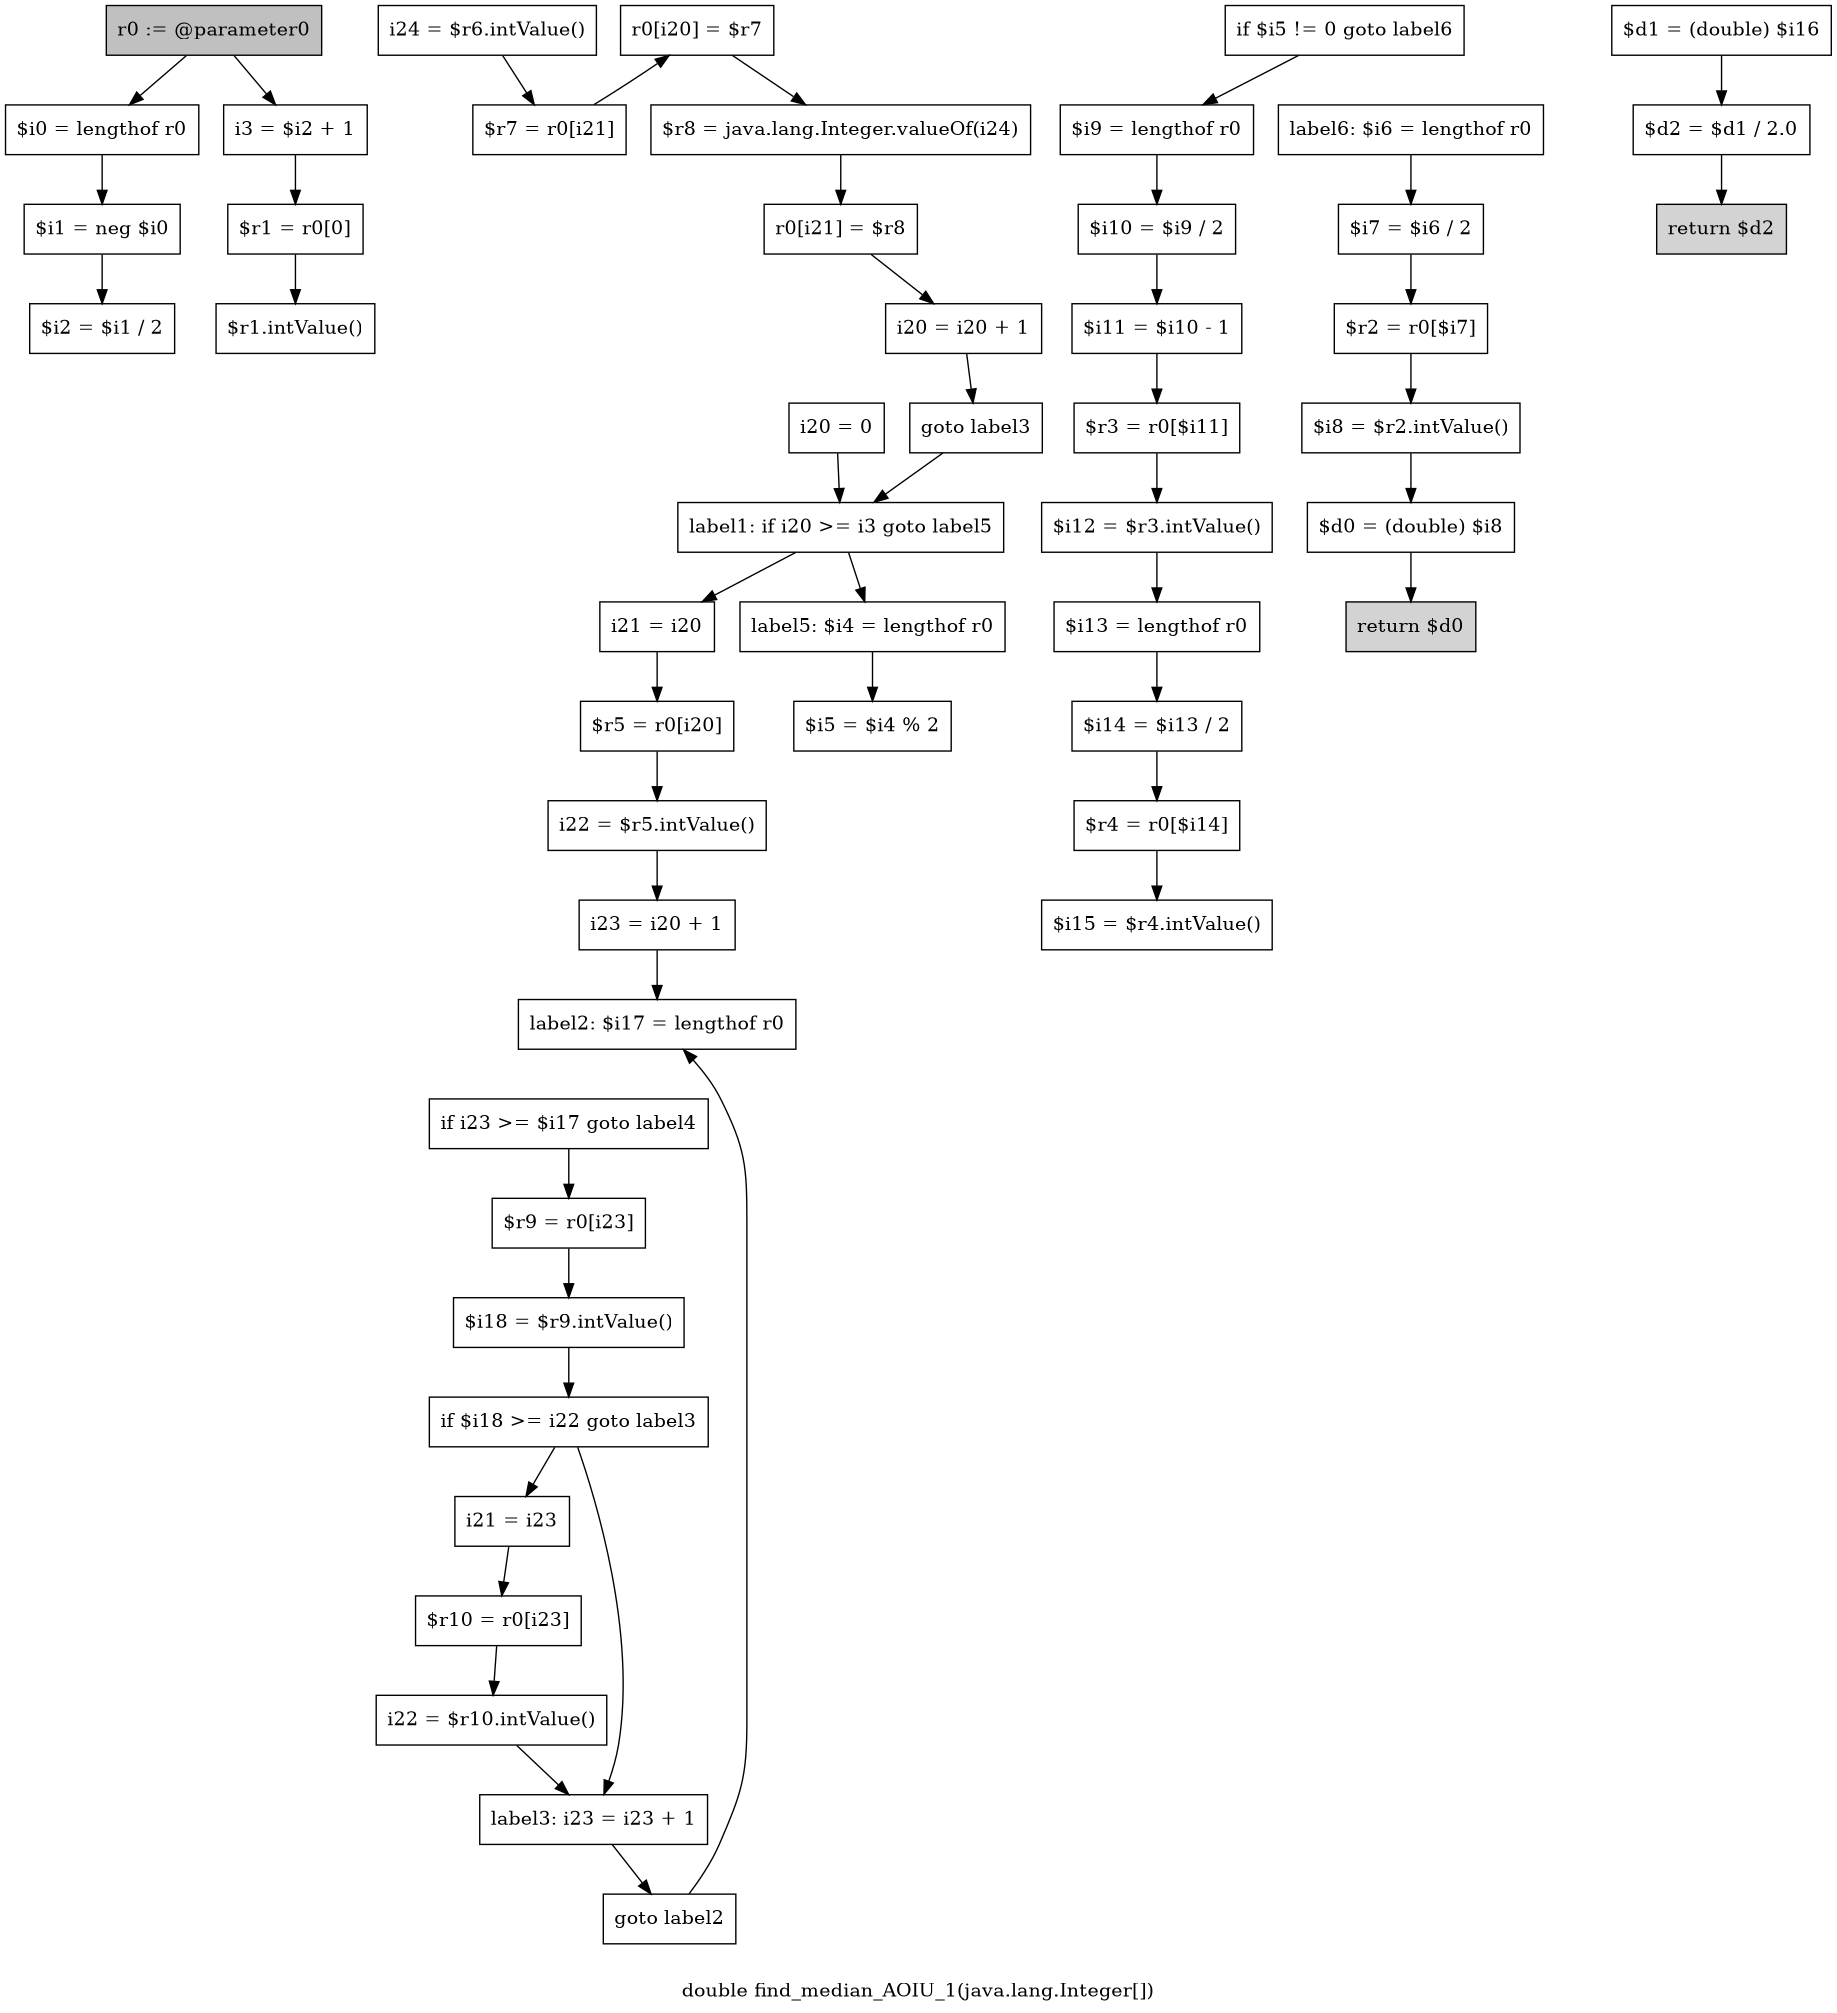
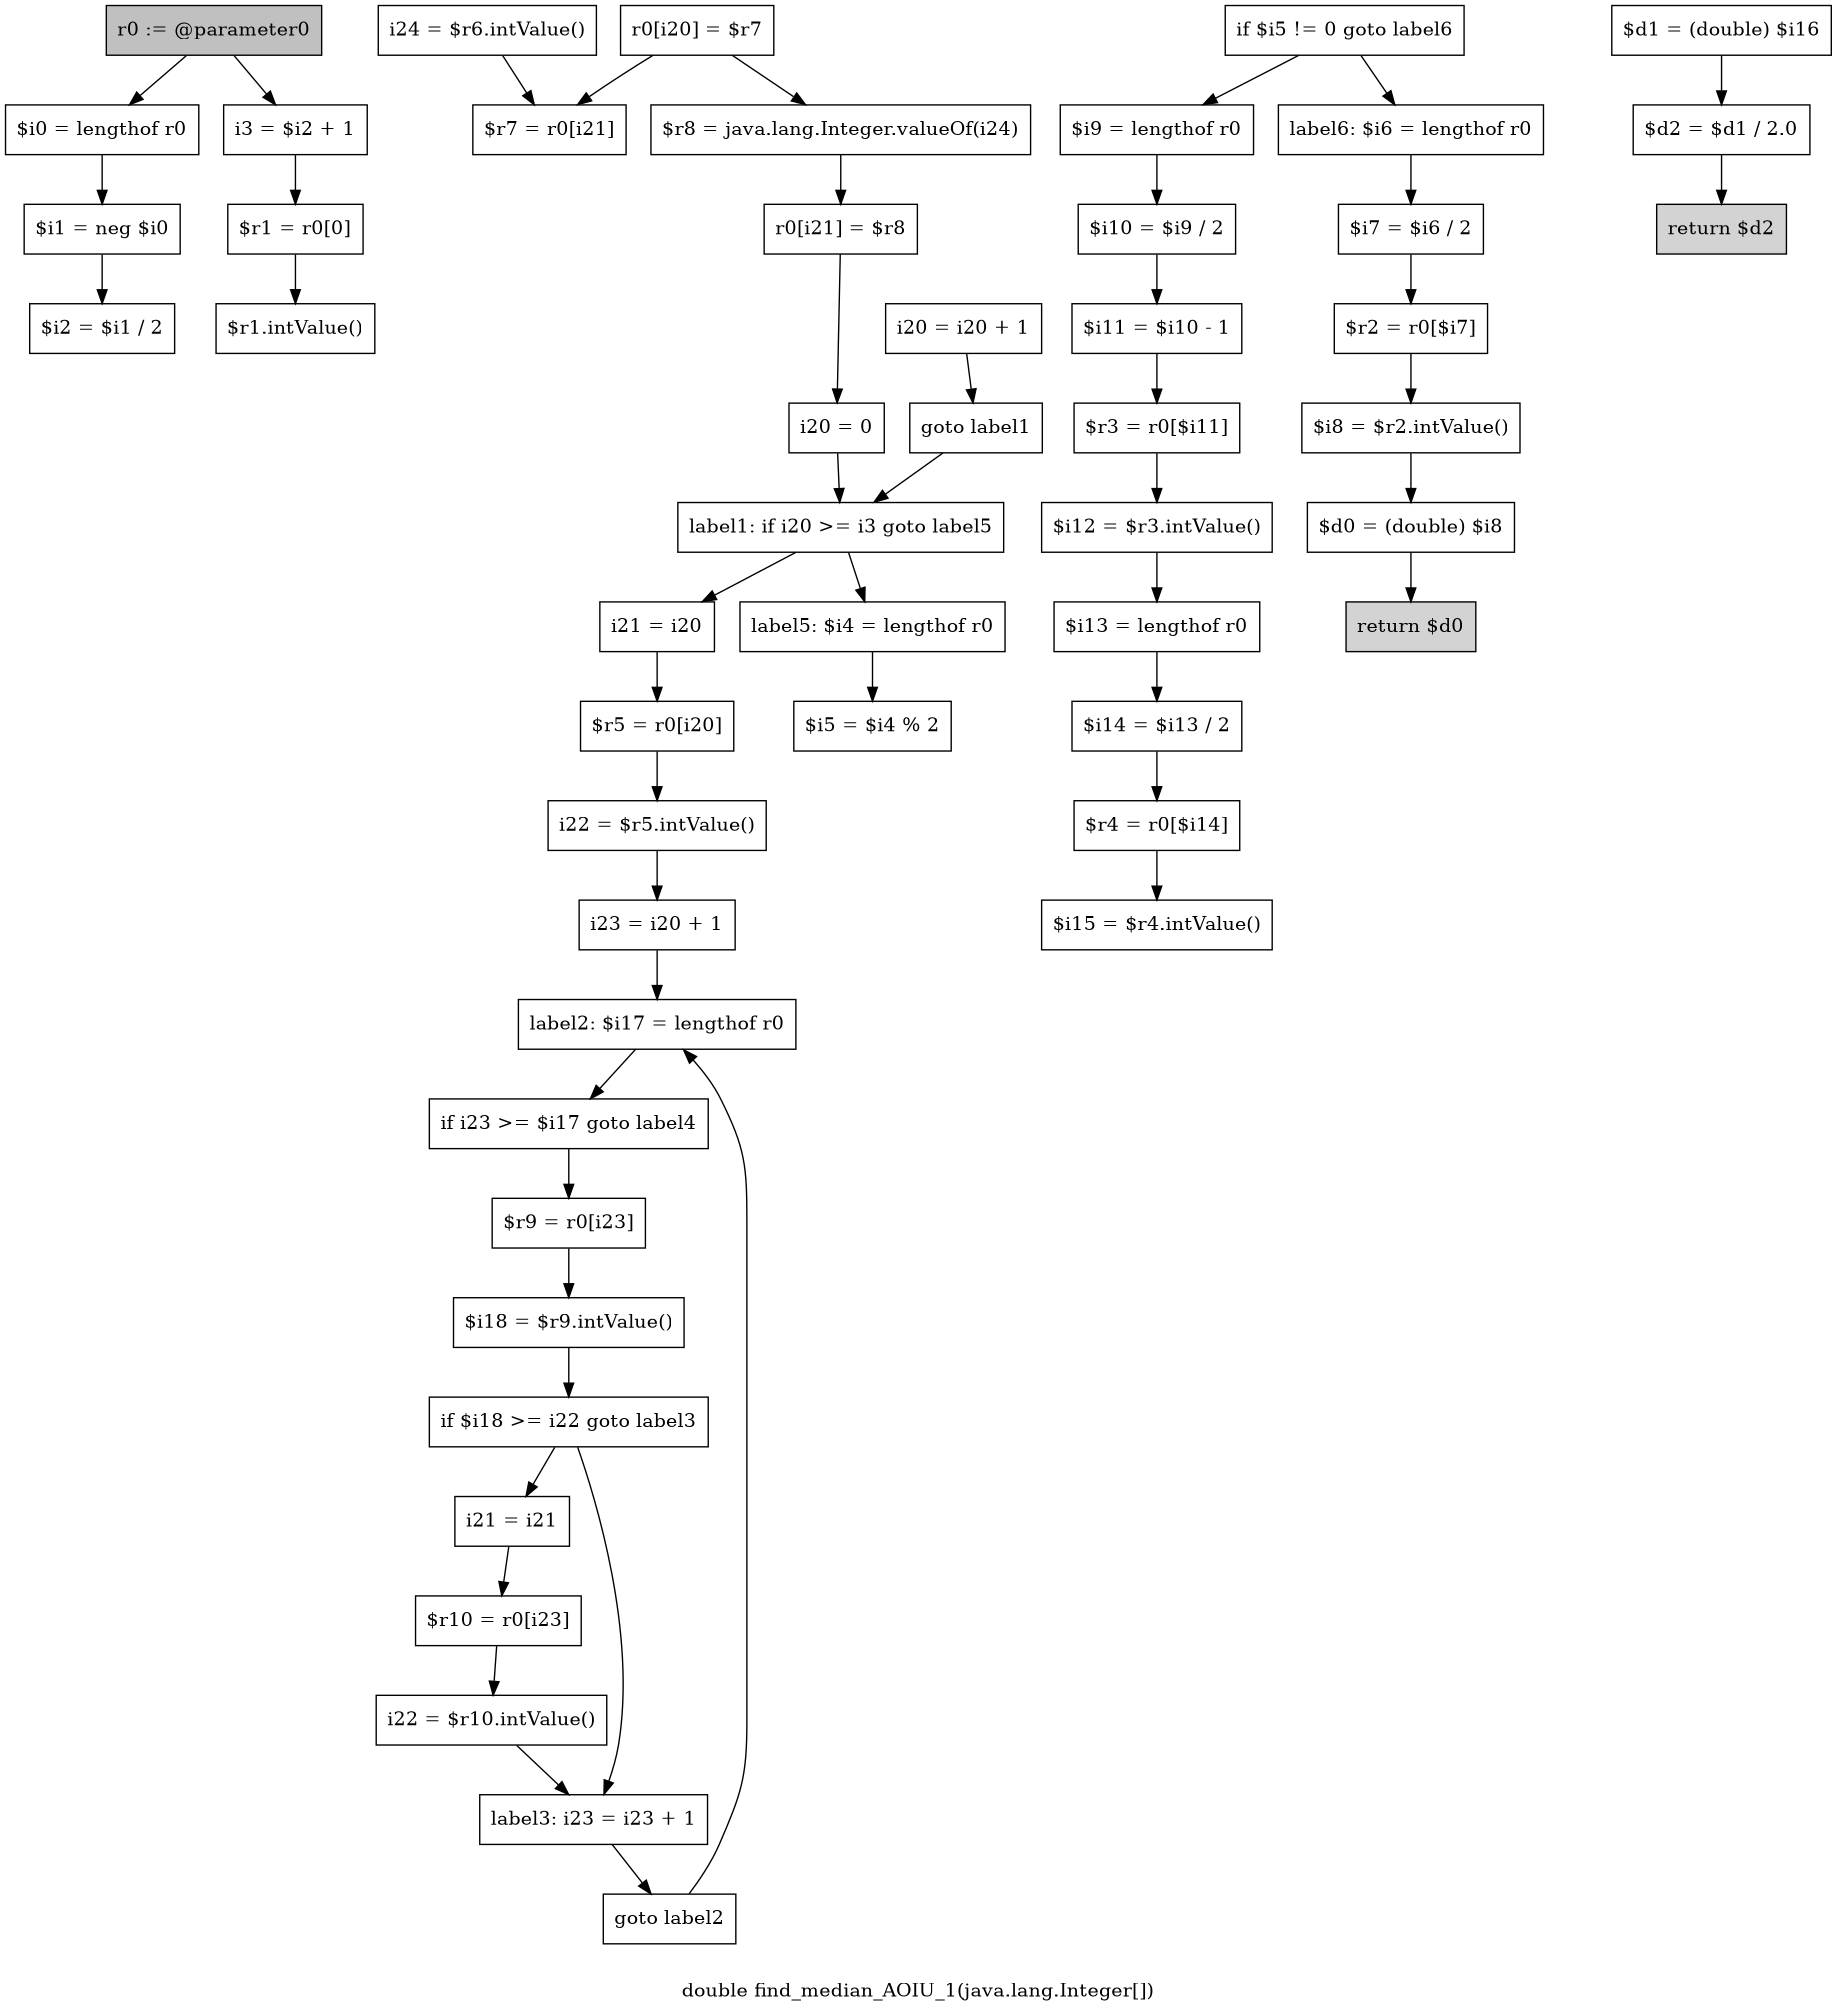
  digraph {
    label="double find_median_AOIU_1(java.lang.Integer[])"
    node [shape=box]
    n1 [fillcolor=gray label="r0 := @parameter0" style=filled]
    n2 [label="$i0 = lengthof r0"]
    n3 [label="i3 = $i2 + 1"]
    n4 [label="$i1 = neg $i0"]
    n5 [label="$i2 = $i1 / 2"]
    n6 [label="$r1 = r0[0]"]
    n7 [label="$r1.intValue()"]
    n8 [label="i20 = 0"]
    n9 [label="label1: if i20 >= i3 goto label5"]
    n10 [label="i21 = i20"]
    n11 [label="label5: $i4 = lengthof r0"]
    n12 [label="$r5 = r0[i20]"]
    n13 [label="$i5 = $i4 % 2"]
    n14 [label="i22 = $r5.intValue()"]
    n15 [label="i23 = i20 + 1"]
    n16 [label="label2: $i17 = lengthof r0"]
    n17 [label="if i23 >= $i17 goto label4"]
    n18 [label="$r9 = r0[i23]"]
    n19 [label="$i18 = $r9.intValue()"]
    n20 [label="if $i18 >= i22 goto label3"]
    n21 [label="i24 = $r6.intValue()"]
    n22 [label="$r7 = r0[i21]"]
-   n23 [label="i21 = i23"]
+   n23 [label="i21 = i21"]
    n24 [label="label3: i23 = i23 + 1"]
    n25 [label="$r10 = r0[i23]"]
    n26 [label="goto label2"]
    n27 [label="i22 = $r10.intValue()"]
    n28 [label="r0[i20] = $r7"]
    n29 [label="$r8 = java.lang.Integer.valueOf(i24)"]
    n30 [label="r0[i21] = $r8"]
    n31 [label="i20 = i20 + 1"]
-   n32 [label="goto label3"]
+   n32 [label="goto label1"]
    n33 [label="if $i5 != 0 goto label6"]
    n34 [label="$i9 = lengthof r0"]
    n35 [label="label6: $i6 = lengthof r0"]
    n36 [label="$i10 = $i9 / 2"]
    n37 [label="$i7 = $i6 / 2"]
    n38 [label="$i11 = $i10 - 1"]
    n39 [label="$r2 = r0[$i7]"]
    n40 [label="$r3 = r0[$i11]"]
    n41 [label="$i12 = $r3.intValue()"]
    n42 [label="$i13 = lengthof r0"]
    n43 [label="$i14 = $i13 / 2"]
    n44 [label="$r4 = r0[$i14]"]
    n45 [label="$i15 = $r4.intValue()"]
    n46 [label="$d1 = (double) $i16"]
    n47 [label="$d2 = $d1 / 2.0"]
    n48 [fillcolor=lightgray label="return $d2" style=filled]
    n49 [label="$i8 = $r2.intValue()"]
    n50 [label="$d0 = (double) $i8"]
    n51 [fillcolor=lightgray label="return $d0" style=filled]
    n1 -> n2
    n1 -> n3
    n2 -> n4
    n3 -> n6
    n4 -> n5
    n6 -> n7
    n8 -> n9
    n9 -> n10
    n9 -> n11
    n10 -> n12
    n11 -> n13
    n12 -> n14
    n14 -> n15
    n15 -> n16
+   n16 -> n17
    n17 -> n18
    n18 -> n19
    n19 -> n20
    n20 -> n23
    n20 -> n24
    n21 -> n22
-   n22 -> n28
+   n28 -> n22
    n23 -> n25
    n24 -> n26
    n25 -> n27
    n26 -> n16
    n27 -> n24
    n28 -> n29
    n29 -> n30
-   n30 -> n31
+   n30 -> n8
    n31 -> n32
    n32 -> n9
    n33 -> n34
+   n33 -> n35
    n34 -> n36
    n35 -> n37
    n36 -> n38
    n37 -> n39
    n38 -> n40
    n39 -> n49
    n40 -> n41
    n41 -> n42
    n42 -> n43
    n43 -> n44
    n44 -> n45
    n46 -> n47
    n47 -> n48
    n49 -> n50
    n50 -> n51
  }
